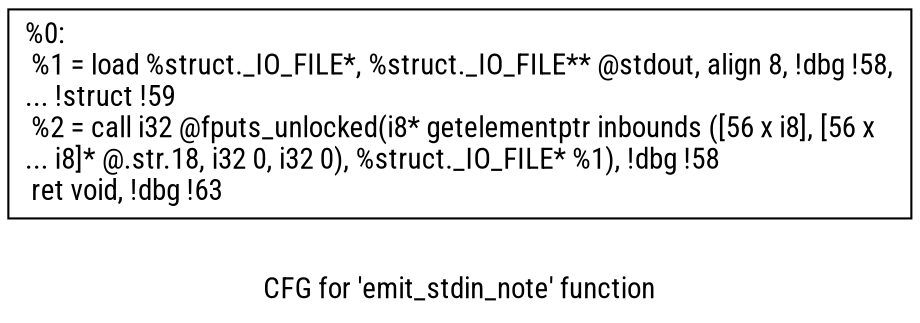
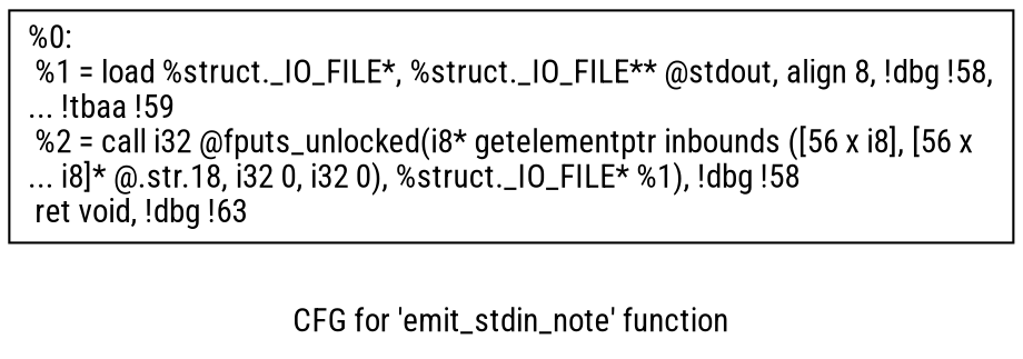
  digraph {
    label="CFG for 'emit_stdin_note' function"
    rankdir=LR
    fontname="Roboto Condensed"
-   n1 [label="{%0:\l  %1 = load %struct._IO_FILE*, %struct._IO_FILE** @stdout, align 8, !dbg !58,\l... !struct !59\l  %2 = call i32 @fputs_unlocked(i8* getelementptr inbounds ([56 x i8], [56 x\l... i8]* @.str.18, i32 0, i32 0), %struct._IO_FILE* %1), !dbg !58\l  ret void, !dbg !63\l}" shape=record fontname="Roboto Condensed"]
+   n1 [label="{%0:\l  %1 = load %struct._IO_FILE*, %struct._IO_FILE** @stdout, align 8, !dbg !58,\l... !tbaa !59\l  %2 = call i32 @fputs_unlocked(i8* getelementptr inbounds ([56 x i8], [56 x\l... i8]* @.str.18, i32 0, i32 0), %struct._IO_FILE* %1), !dbg !58\l  ret void, !dbg !63\l}" shape=record fontname="Roboto Condensed"]
  }
